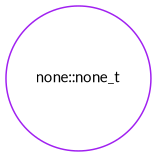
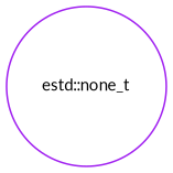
  digraph {
    rankdir=LR
    fontname=Lato
-   n1 [color=purple fillcolor=white fontname=Lato fontsize=10 height=0.2 label="none::none_t" shape=circle style=filled width=0.4]
+   n1 [color=purple fillcolor=white fontname=Lato fontsize=10 height=0.2 label="estd::none_t" shape=circle style=filled width=0.4]
  }
